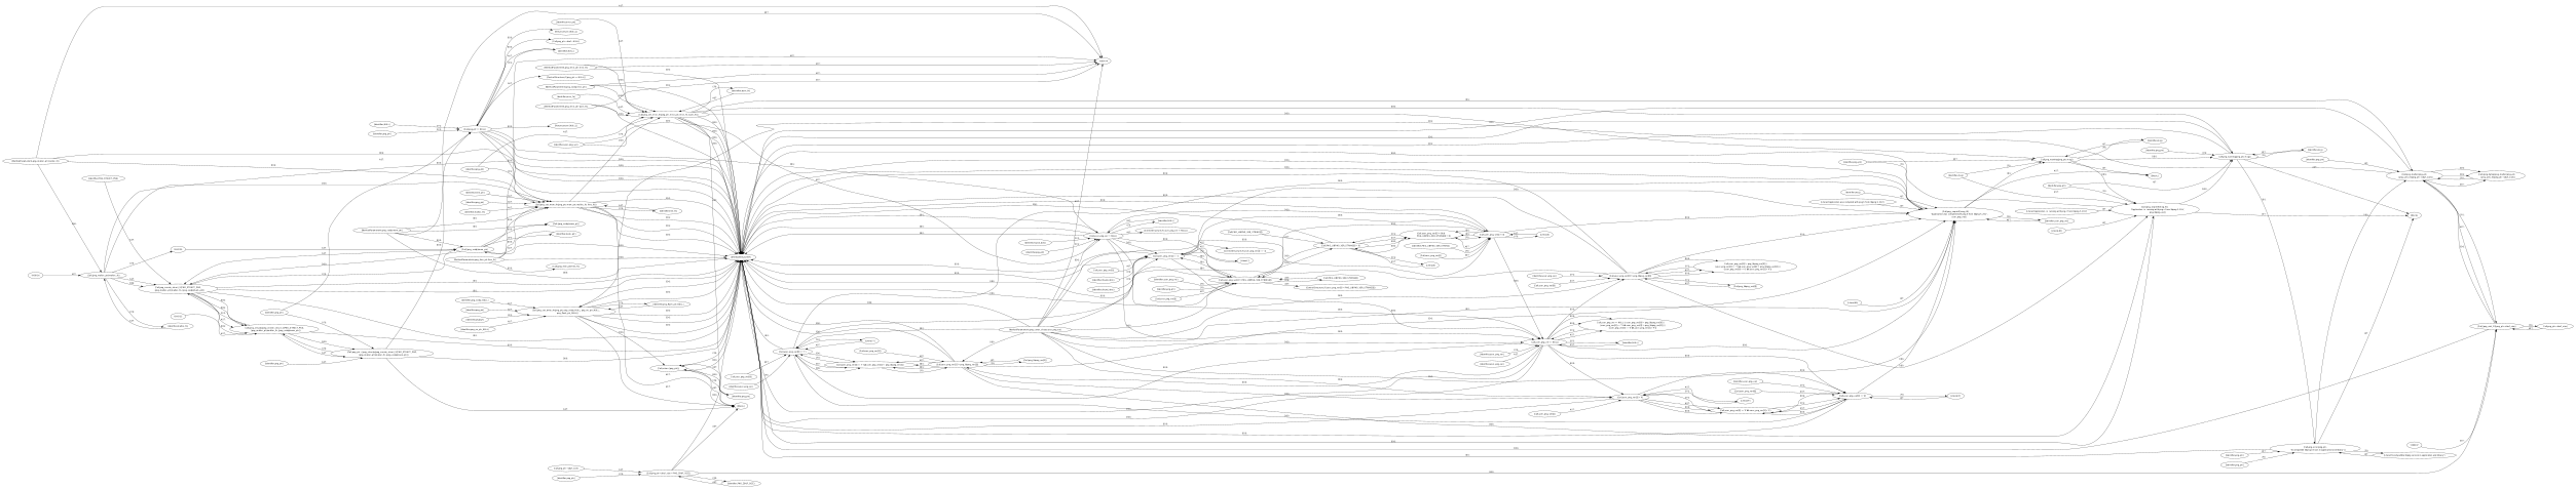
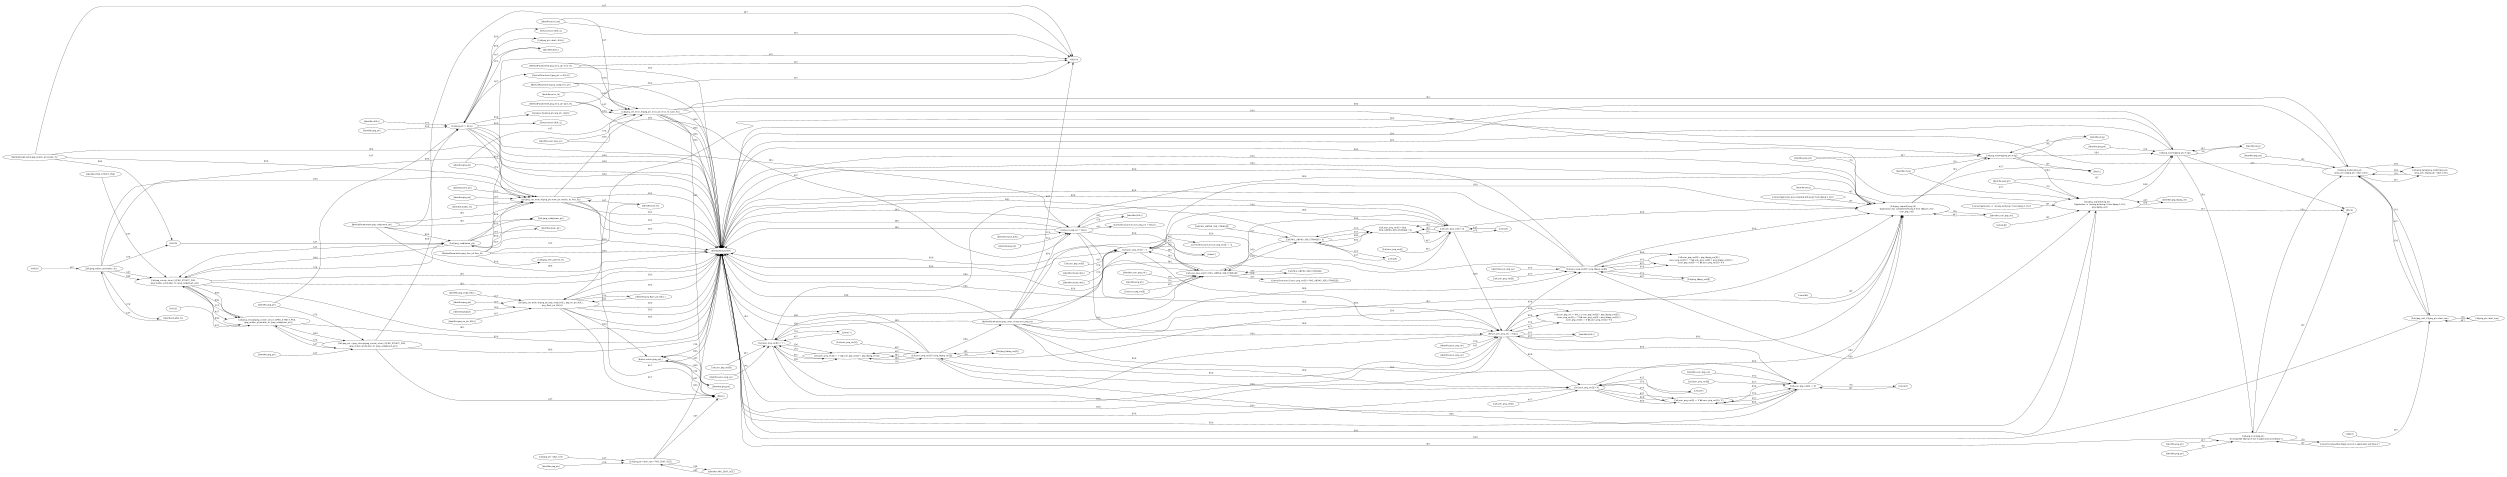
  digraph {
    fontname="Roboto Condensed"
    rankdir=LR
    node [fontname="Roboto Condensed"]
    edge [fontname="Roboto Condensed"]
    n1 [label="(Call,png_set_write_fn(png_ptr, png_voidp_NULL, png_rw_ptr_NULL,\n       png_flush_ptr_NULL))"]
-   n2 [label="(Call,return (png_ptr);)"]
+   n2 [label="(Return,return (png_ptr);)"]
    n3 [label="(Identifier,png_flush_ptr_NULL)"]
    n4 [label="(MethodReturn,RET)"]
    n5 [label="(Block,)"]
    n6 [label="(Identifier,png_ptr)"]
    n7 [label="(Call,png_malloc(png_ptr,\n     (png_uint_32)png_ptr->zbuf_size))"]
    n8 [label="(Call,(png_uint_32)png_ptr->zbuf_size)"]
    n9 [label="(Call,(png_bytep)png_malloc(png_ptr,\n     (png_uint_32)png_ptr->zbuf_size))"]
    n10 [label="(Call,png_ptr->zbuf_size)"]
    n11 [label="(Call,png_set_error_fn(png_ptr, error_ptr, error_fn, warn_fn))"]
    n12 [label="(Call,png_warning(png_ptr, msg))"]
    n13 [label="(Call,png_warning(png_ptr, msg))"]
-   n14 [label="(Identifier,warn_fn)"]
    n15 [label="(Call,png_error(png_ptr,\n           \"Incompatible libpng version in application and library\"))"]
    n16 [label="(Block,)"]
    n17 [label="(Identifier,msg)"]
    n18 [label="(Call,png_snprintf(msg, 80,\n           \"Application  is  running with png.c from libpng-%.20s\",\n           png_libpng_ver))"]
    n19 [label="(Identifier,msg)"]
    n20 [label="(Block,)"]
    n21 [label="(Call,png_set_mem_fn(png_ptr, mem_ptr, malloc_fn, free_fn))"]
    n22 [label="(Identifier,free_fn)"]
    n23 [label="(Call,png_ptr == NULL)"]
    n24 [label="(Call,user_png_ver != NULL)"]
    n25 [label="(Return,return (NULL);)"]
    n26 [label="(Call,png_ptr->zbuf = NULL)"]
    n27 [label="(Identifier,NULL)"]
    n28 [label="(ControlStructure,if (png_ptr == NULL))"]
+   n29 [label="(Call,png_free(png_ptr, png_ptr->zbuf))"]
    n30 [label="(Return,return (NULL);)"]
-   n31 [label="(Call,user_png_ver == NULL)"]
+   n31 [label="(Return,user_png_ver == NULL)"]
    n32 [label="(Call,user_png_ver[i] == '.')"]
    n33 [label="(Call,user_png_ver[i] != PNG_LIBPNG_VER_STRING[i])"]
    n34 [label="(Call,user_png_ver[i] != 0)"]
    n35 [label="(ControlStructure,if (user_png_ver != NULL))"]
    n36 [label="(Identifier,NULL)"]
    n37 [label="(Call,png_ptr = (png_structp)png_create_struct_2(PNG_STRUCT_PNG,\n      (png_malloc_ptr)malloc_fn, (png_voidp)mem_ptr))"]
    n38 [label="(Call,(png_structp)png_create_struct_2(PNG_STRUCT_PNG,\n      (png_malloc_ptr)malloc_fn, (png_voidp)mem_ptr))"]
    n39 [label="(Call,png_create_struct_2(PNG_STRUCT_PNG,\n      (png_malloc_ptr)malloc_fn, (png_voidp)mem_ptr))"]
    n40 [label="(Call,(png_voidp)mem_ptr)"]
    n41 [label="(Identifier,mem_ptr)"]
    n42 [label="(Call,(png_voidp)mem_ptr)"]
    n43 [label="(Call,(png_malloc_ptr)malloc_fn)"]
    n44 [label="(Identifier,malloc_fn)"]
    1000129
    n46 [label="(MethodParameterIn,png_malloc_ptr malloc_fn)"]
    1000104
    n48 [label="(MethodParameterIn,png_voidp mem_ptr)"]
    n49 [label="(MethodParameterIn,png_free_ptr free_fn)"]
    n50 [label="(Call,(png_free_ptr)free_fn)"]
    n51 [label="(MethodParameterIn,png_voidp error_ptr)"]
    n52 [label="(MethodParameterIn,png_error_ptr error_fn)"]
    n53 [label="(MethodParameterIn,png_error_ptr warn_fn)"]
    n54 [label="(Literal,\"Incompatible libpng version in application and library\")"]
+   n55 [label="(Identifier,png_libpng_ver)"]
    n56 [label="(Call,png_snprintf(msg, 80,\n              \"Application was compiled with png.h from libpng-%.20s\",\n              user_png_ver))"]
    n57 [label="(Identifier,user_png_ver)"]
    n58 [label="(Call,user_png_ver[0] == '0')"]
    n59 [label="(Call,user_png_ver[0] == '1')"]
    n60 [label="(Call,user_png_ver[0] != png_libpng_ver[0])"]
    n61 [label="(Call,user_png_ver[2] < '9')"]
    n62 [label="(Call,user_png_ver[2] != png_libpng_ver[2])"]
    n63 [label="(Call,user_png_ver == NULL || user_png_ver[0] != png_libpng_ver[0] ||\n         (user_png_ver[0] == '1' && user_png_ver[2] != png_libpng_ver[2]) ||\n         (user_png_ver[0] == '0' && user_png_ver[2] < '9'))"]
    n64 [label="(Identifier,NULL)"]
    n65 [label="(Literal,'0')"]
    n66 [label="(Call,user_png_ver[0] == '0' && user_png_ver[2] < '9')"]
    n67 [label="(Literal,'1')"]
    n68 [label="(Call,user_png_ver[0] == '1' && user_png_ver[2] != png_libpng_ver[2])"]
    n69 [label="(Call,png_libpng_ver[0])"]
    n70 [label="(Call,user_png_ver[0] != png_libpng_ver[0] ||\n         (user_png_ver[0] == '1' && user_png_ver[2] != png_libpng_ver[2]) ||\n         (user_png_ver[0] == '0' && user_png_ver[2] < '9'))"]
    n71 [label="(Literal,'9')"]
    n72 [label="(Call,png_libpng_ver[2])"]
    n73 [label="(Literal,'.')"]
    n74 [label="(ControlStructure,if (user_png_ver[i] == '.'))"]
    n75 [label="(Call,PNG_LIBPNG_VER_STRING[i] != 0)"]
    n76 [label="(Call,PNG_LIBPNG_VER_STRING[i])"]
    n77 [label="(ControlStructure,if (user_png_ver[i] != PNG_LIBPNG_VER_STRING[i]))"]
    n78 [label="(Call,user_png_ver[i] != 0 &&\n            PNG_LIBPNG_VER_STRING[i] != 0)"]
    n79 [label="(Literal,0)"]
    n80 [label="(Literal,0)"]
    n81 [label="(MethodParameterIn,png_const_charp user_png_ver)"]
    n82 [label="(Call,png_ptr->zbuf_size = PNG_ZBUF_SIZE)"]
    n83 [label="(Identifier,PNG_ZBUF_SIZE)"]
    n84 [label="(Call,user_png_ver[0])"]
    n85 [label="(Call,user_png_ver[0])"]
    n86 [label="(Identifier,user_png_ver)"]
    n87 [label="(Identifier,user_png_ver)"]
    n88 [label="(Call,PNG_LIBPNG_VER_STRING[i])"]
    n89 [label="(Identifier,found_dots)"]
    n90 [label="(Identifier,user_png_ver)"]
    n91 [label="(Call,user_png_ver[i])"]
    n92 [label="(Identifier,png_rw_ptr_NULL)"]
    n93 [label="(Identifier,png_ptr)"]
    n94 [label="(Identifier,malloc_fn)"]
    n95 [label="(Identifier,msg)"]
    n96 [label="(Call,user_png_ver[2])"]
    n97 [label="(Literal,80)"]
    n98 [label="(Call,user_png_ver[2])"]
    n99 [label="(Identifier,mem_ptr)"]
    n100 [label="(Identifier,png_voidp_NULL)"]
    n101 [label="(Identifier,png_ptr)"]
    n102 [label="(Identifier,user_png_ver)"]
    n103 [label="(Identifier,png_ptr)"]
    n104 [label="(Identifier,png_ptr)"]
    n105 [label="(Identifier,png_ptr)"]
-   n106 [label="(Identifier,PNG_LIBPNG_VER_STRING)"]
    n107 [label="(Call,png_ptr->zbuf_size)"]
    n108 [label="(Literal,\"Application was compiled with png.h from libpng-%.20s\")"]
    n109 [label="(Identifier,error_ptr)"]
    n110 [label="(Identifier,png_ptr)"]
    n111 [label="(Identifier,NULL)"]
    n112 [label="(Call,user_png_ver[i])"]
    n113 [label="(Identifier,error_fn)"]
    n114 [label="(Identifier,png_ptr)"]
    n115 [label="(Identifier,user_png_ver)"]
    n116 [label="(Identifier,png_ptr)"]
    n117 [label="(Identifier,jmpbuf)"]
    n118 [label="(Literal,\"Application  is  running with png.c from libpng-%.20s\")"]
    n119 [label="(Identifier,png_ptr)"]
    n120 [label="(Identifier,user_png_ver)"]
    n121 [label="(Identifier,png_ptr)"]
    n122 [label="(Call,user_png_ver[i])"]
    n123 [label="(Identifier,PNG_STRUCT_PNG)"]
    n124 [label="(Identifier,png_ptr)"]
    n125 [label="(Identifier,found_dots)"]
    n126 [label="(Identifier,user_png_ver)"]
    n127 [label="(Identifier,png_ptr)"]
    n128 [label="(Identifier,png_ptr)"]
    n129 [label="(Literal,80)"]
    n130 [label="(Identifier,msg)"]
    n131 [label="(Identifier,png_ptr)"]
    n132 [label="(Identifier,found_dots)"]
    n133 [label="(Identifier,png_ptr)"]
    n134 [label="(Call,user_png_ver[0])"]
    1000122
    1000126
    1000337
    n1 -> n2 [label="DDG: "]
    n1 -> n3 [label="CFG: "]
    n1 -> n4 [label="DDG: "]
    n1 -> n4 [label="DDG: "]
    n1 -> n4 [label="DDG: "]
    n1 -> n4 [label="DDG: "]
    n1 -> n4 [label="DDG: "]
    n1 -> n5 [label="AST: "]
    n2 -> n4 [label="DDG: "]
    n2 -> n5 [label="AST: "]
    n2 -> n6 [label="CFG: "]
    n3 -> n1 [label="AST: "]
    n4 -> n2 [label="CFG: "]
    n6 -> n2 [label="AST: "]
    n6 -> n2 [label="DDG: "]
    n7 -> n1 [label="DDG: "]
    n7 -> n4 [label="DDG: "]
    n7 -> n8 [label="CFG: "]
    n7 -> n9 [label="AST: "]
    n7 -> n9 [label="DDG: "]
    n7 -> n9 [label="DDG: "]
    n8 -> n4 [label="DDG: "]
    n8 -> n7 [label="AST: "]
    n8 -> n7 [label="DDG: "]
    n8 -> n10 [label="CFG: "]
    n9 -> n7 [label="CFG: "]
    n10 -> n8 [label="AST: "]
    n11 -> n4 [label="DDG: "]
    n11 -> n4 [label="DDG: "]
    n11 -> n4 [label="DDG: "]
    n11 -> n4 [label="DDG: "]
    n11 -> n5 [label="AST: "]
    n11 -> n7 [label="DDG: "]
    n11 -> n12 [label="DDG: "]
    n11 -> n13 [label="DDG: "]
-   n11 -> n14 [label="CFG: "]
    n12 -> n4 [label="DDG: "]
    n12 -> n4 [label="DDG: "]
    n12 -> n15 [label="DDG: "]
    n12 -> n16 [label="AST: "]
    n12 -> n17 [label="CFG: "]
    n13 -> n12 [label="DDG: "]
    n13 -> n18 [label="DDG: "]
    n13 -> n19 [label="CFG: "]
    n13 -> n20 [label="AST: "]
-   n14 -> n11 [label="AST: "]
    n15 -> n4 [label="DDG: "]
    n15 -> n7 [label="DDG: "]
    n15 -> n16 [label="AST: "]
    n15 -> n54 [label="CFG: "]
    n17 -> n12 [label="AST: "]
    n18 -> n4 [label="DDG: "]
    n18 -> n4 [label="DDG: "]
    n18 -> n12 [label="DDG: "]
    n18 -> n16 [label="AST: "]
+   n18 -> n55 [label="CFG: "]
    n19 -> n13 [label="AST: "]
    n21 -> n4 [label="DDG: "]
    n21 -> n4 [label="DDG: "]
    n21 -> n4 [label="DDG: "]
    n21 -> n4 [label="DDG: "]
    n21 -> n5 [label="AST: "]
    n21 -> n11 [label="DDG: "]
-   n21 -> n22 [label="CFG: "]
+   n49 -> n22 [label="CFG: "]
    n22 -> n21 [label="AST: "]
    n23 -> n4 [label="DDG: "]
    n23 -> n4 [label="DDG: "]
    n23 -> n4 [label="DDG: "]
    n23 -> n21 [label="DDG: "]
    n23 -> n24 [label="DDG: "]
    n23 -> n25 [label="DDG: "]
    n23 -> n26 [label="DDG: "]
    n23 -> n27 [label="CFG: "]
    n23 -> n28 [label="AST: "]
+   n23 -> n29 [label="DDG: "]
    n23 -> n30 [label="DDG: "]
    n24 -> n4 [label="DDG: "]
    n24 -> n4 [label="DDG: "]
    n24 -> n4 [label="DDG: "]
    n24 -> n31 [label="DDG: "]
    n24 -> n31 [label="DDG: "]
-   n24 -> n32 [label="DDG: "]
    n24 -> n33 [label="DDG: "]
    n24 -> n34 [label="DDG: "]
    n24 -> n35 [label="AST: "]
    n24 -> n36 [label="CFG: "]
    n27 -> n23 [label="AST: "]
    n31 -> n4 [label="DDG: "]
    n31 -> n4 [label="DDG: "]
    n31 -> n56 [label="DDG: "]
    n31 -> n58 [label="DDG: "]
    n31 -> n59 [label="DDG: "]
    n31 -> n60 [label="DDG: "]
    n31 -> n61 [label="DDG: "]
    n31 -> n62 [label="DDG: "]
    n31 -> n63 [label="AST: "]
    n31 -> n63 [label="DDG: "]
    n31 -> n63 [label="DDG: "]
    n31 -> n64 [label="CFG: "]
    n32 -> n4 [label="DDG: "]
    n32 -> n4 [label="DDG: "]
    n32 -> n31 [label="DDG: "]
    n32 -> n33 [label="DDG: "]
    n32 -> n34 [label="DDG: "]
    n32 -> n56 [label="DDG: "]
    n32 -> n73 [label="CFG: "]
    n32 -> n74 [label="AST: "]
    n33 -> n4 [label="DDG: "]
    n33 -> n4 [label="DDG: "]
    n33 -> n32 [label="DDG: "]
    n33 -> n75 [label="DDG: "]
    n33 -> n76 [label="CFG: "]
    n33 -> n77 [label="AST: "]
    n34 -> n4 [label="DDG: "]
    n34 -> n31 [label="DDG: "]
    n34 -> n33 [label="DDG: "]
    n34 -> n56 [label="DDG: "]
    n34 -> n78 [label="AST: "]
    n34 -> n78 [label="DDG: "]
    n34 -> n78 [label="DDG: "]
    n34 -> n79 [label="CFG: "]
    n36 -> n24 [label="AST: "]
    n37 -> n4 [label="DDG: "]
    n37 -> n5 [label="AST: "]
    n37 -> n23 [label="DDG: "]
    n37 -> n38 [label="CFG: "]
    n38 -> n4 [label="DDG: "]
    n38 -> n37 [label="AST: "]
    n38 -> n37 [label="DDG: "]
    n38 -> n39 [label="CFG: "]
    n39 -> n4 [label="DDG: "]
    n39 -> n4 [label="DDG: "]
    n39 -> n4 [label="DDG: "]
    n39 -> n38 [label="AST: "]
    n39 -> n38 [label="DDG: "]
    n39 -> n38 [label="DDG: "]
    n39 -> n38 [label="DDG: "]
    n39 -> n40 [label="CFG: "]
    n40 -> n4 [label="DDG: "]
    n40 -> n21 [label="DDG: "]
    n40 -> n39 [label="AST: "]
    n40 -> n39 [label="DDG: "]
    n40 -> n41 [label="CFG: "]
    n40 -> n42 [label="DDG: "]
    n41 -> n40 [label="AST: "]
    n43 -> n4 [label="DDG: "]
    n43 -> n21 [label="DDG: "]
    n43 -> n39 [label="AST: "]
    n43 -> n39 [label="DDG: "]
    n43 -> n44 [label="CFG: "]
    n43 -> 1000129 [label="CFG: "]
    n44 -> n43 [label="AST: "]
    1000129 -> n40 [label="AST: "]
    n46 -> n4 [label="DDG: "]
    n46 -> n21 [label="DDG: "]
-   n46 -> n43 [label="DDG: "]
+   n46 -> 1000129 [label="DDG: "]
    n46 -> 1000104 [label="AST: "]
    n48 -> n4 [label="DDG: "]
    n48 -> n21 [label="DDG: "]
    n48 -> n40 [label="DDG: "]
    n48 -> n42 [label="DDG: "]
    n48 -> 1000104 [label="AST: "]
    n49 -> n4 [label="DDG: "]
    n49 -> n21 [label="DDG: "]
    n49 -> 1000104 [label="AST: "]
    n49 -> n50 [label="DDG: "]
    n51 -> n4 [label="DDG: "]
    n51 -> n11 [label="DDG: "]
-   n51 -> 1000104 [label="AST: "]
+   n109 -> 1000104 [label="AST: "]
    n52 -> n4 [label="DDG: "]
    n52 -> n11 [label="DDG: "]
    n52 -> 1000104 [label="AST: "]
    n53 -> n4 [label="DDG: "]
    n53 -> n11 [label="DDG: "]
    n53 -> 1000104 [label="AST: "]
    n54 -> n15 [label="AST: "]
+   n55 -> n18 [label="AST: "]
    n56 -> n4 [label="DDG: "]
    n56 -> n4 [label="DDG: "]
    n56 -> n13 [label="DDG: "]
    n56 -> n20 [label="AST: "]
    n56 -> n57 [label="CFG: "]
    n57 -> n56 [label="AST: "]
    n58 -> n4 [label="DDG: "]
    n58 -> n56 [label="DDG: "]
    n58 -> n65 [label="CFG: "]
    n58 -> n66 [label="AST: "]
    n58 -> n66 [label="DDG: "]
    n58 -> n66 [label="DDG: "]
-   n59 -> n4 [label="DDG: "]
+   n4 -> n59 [label="DDG: "]
    n59 -> n56 [label="DDG: "]
    n59 -> n58 [label="DDG: "]
    n59 -> n67 [label="CFG: "]
    n59 -> n68 [label="AST: "]
    n59 -> n68 [label="DDG: "]
    n59 -> n68 [label="DDG: "]
    n60 -> n4 [label="DDG: "]
    n60 -> n4 [label="DDG: "]
    n60 -> n18 [label="DDG: "]
    n60 -> n56 [label="DDG: "]
    n60 -> n59 [label="DDG: "]
    n60 -> n69 [label="CFG: "]
    n60 -> n70 [label="AST: "]
    n60 -> n70 [label="DDG: "]
    n60 -> n70 [label="DDG: "]
    n61 -> n4 [label="DDG: "]
    n61 -> n56 [label="DDG: "]
    n61 -> n66 [label="AST: "]
    n61 -> n66 [label="DDG: "]
    n61 -> n66 [label="DDG: "]
    n61 -> n71 [label="CFG: "]
    n62 -> n4 [label="DDG: "]
    n62 -> n4 [label="DDG: "]
    n62 -> n18 [label="DDG: "]
    n62 -> n56 [label="DDG: "]
    n62 -> n61 [label="DDG: "]
    n62 -> n68 [label="AST: "]
    n62 -> n68 [label="DDG: "]
    n62 -> n68 [label="DDG: "]
    n62 -> n72 [label="CFG: "]
    n63 -> n31 [label="CFG: "]
    n64 -> n31 [label="AST: "]
    n65 -> n58 [label="AST: "]
    n66 -> n58 [label="CFG: "]
    n66 -> n61 [label="CFG: "]
    n67 -> n59 [label="AST: "]
    n68 -> n59 [label="CFG: "]
    n68 -> n62 [label="CFG: "]
    n69 -> n60 [label="AST: "]
    n70 -> n60 [label="CFG: "]
    n71 -> n61 [label="AST: "]
    n72 -> n62 [label="AST: "]
    n73 -> n32 [label="AST: "]
    n75 -> n4 [label="DDG: "]
    n75 -> n33 [label="DDG: "]
    n75 -> n78 [label="AST: "]
    n75 -> n78 [label="DDG: "]
    n75 -> n78 [label="DDG: "]
    n75 -> n80 [label="CFG: "]
    n76 -> n33 [label="AST: "]
    n78 -> n34 [label="CFG: "]
    n78 -> n75 [label="CFG: "]
    n79 -> n34 [label="AST: "]
    n80 -> n75 [label="AST: "]
    n81 -> n4 [label="DDG: "]
    n81 -> n24 [label="DDG: "]
    n81 -> n31 [label="DDG: "]
    n81 -> n32 [label="DDG: "]
    n81 -> n33 [label="DDG: "]
    n81 -> n34 [label="DDG: "]
    n81 -> 1000104 [label="AST: "]
    n81 -> n56 [label="DDG: "]
    n81 -> n58 [label="DDG: "]
    n81 -> n59 [label="DDG: "]
    n81 -> n60 [label="DDG: "]
    n81 -> n61 [label="DDG: "]
-   n81 -> n62 [label="DDG: "]
+   n62 -> n81 [label="DDG: "]
    n82 -> n4 [label="DDG: "]
    n82 -> n5 [label="AST: "]
-   n82 -> n8 [label="DDG: "]
    n82 -> n83 [label="CFG: "]
    n83 -> n82 [label="AST: "]
    n84 -> n60 [label="AST: "]
    n85 -> n59 [label="AST: "]
    n86 -> n11 [label="CFG: "]
    n86 -> n24 [label="AST: "]
    n87 -> n58 [label="CFG: "]
    n88 -> n75 [label="AST: "]
    n89 -> n32 [label="CFG: "]
    n90 -> n59 [label="CFG: "]
    n91 -> n32 [label="AST: "]
    n92 -> n1 [label="AST: "]
    n93 -> n11 [label="AST: "]
    n93 -> n21 [label="CFG: "]
    n94 -> n21 [label="AST: "]
    n95 -> n56 [label="AST: "]
    n96 -> n62 [label="AST: "]
    n97 -> n18 [label="AST: "]
    n98 -> n61 [label="AST: "]
    n99 -> n21 [label="AST: "]
    n100 -> n1 [label="AST: "]
    n101 -> n12 [label="AST: "]
    n101 -> n18 [label="CFG: "]
    n102 -> n31 [label="AST: "]
    n103 -> n23 [label="CFG: "]
    n104 -> n1 [label="AST: "]
    n105 -> n33 [label="CFG: "]
-   n106 -> n34 [label="CFG: "]
    n107 -> n82 [label="AST: "]
    n108 -> n56 [label="AST: "]
    n109 -> n11 [label="AST: "]
    n110 -> n12 [label="CFG: "]
    n111 -> n23 [label="CFG: "]
    n112 -> n33 [label="AST: "]
    n113 -> n11 [label="AST: "]
    n114 -> n21 [label="AST: "]
    n115 -> n31 [label="CFG: "]
    n116 -> n82 [label="CFG: "]
    n117 -> n1 [label="CFG: "]
    n118 -> n18 [label="AST: "]
    n119 -> n15 [label="CFG: "]
    n120 -> n33 [label="CFG: "]
    n121 -> n37 [label="AST: "]
    n122 -> n34 [label="AST: "]
    n123 -> n39 [label="AST: "]
    n124 -> n24 [label="CFG: "]
    n125 -> n24 [label="CFG: "]
    n126 -> n60 [label="CFG: "]
    n127 -> n23 [label="AST: "]
    n127 -> n37 [label="CFG: "]
    n128 -> n13 [label="AST: "]
    n128 -> n56 [label="CFG: "]
    n129 -> n56 [label="AST: "]
    n130 -> n13 [label="CFG: "]
    n130 -> n18 [label="AST: "]
    n131 -> n7 [label="AST: "]
    n132 -> n32 [label="CFG: "]
    n133 -> n15 [label="AST: "]
    n134 -> n58 [label="AST: "]
    1000122 -> n38 [label="AST: "]
    1000126 -> n43 [label="AST: "]
    1000337 -> n8 [label="AST: "]
  }
